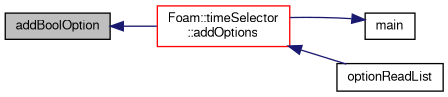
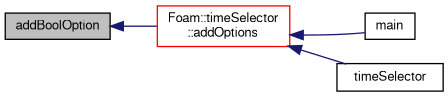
  digraph {
    rankdir=LR
    node [color=black fontname=FreeSans fontsize=10 shape=record]
    edge [color=midnightblue dir=back fontname=FreeSans fontsize=10 labelfontname=FreeSans labelfontsize=10 style=solid]
    n1 [fillcolor=grey75 fontcolor=black height=0.2 label=addBoolOption style=filled width=0.4]
    n2 [color=red height=0.2 label="Foam::timeSelector\l::addOptions" width=0.4]
    n3 [height=0.2 label=main width=0.4]
-   n4 [height=0.2 label=optionReadList width=0.4]
+   n4 [height=0.2 label=timeSelector width=0.4]
    n1 -> n2
-   n3 -> n2
+   n2 -> n3
    n2 -> n4
  }
